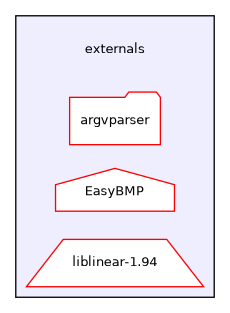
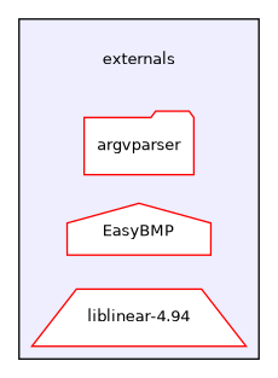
  digraph {
    compound=true
    rankdir=LR
    node [fontname=Helvetica fontsize=10 color=red fillcolor=white style=filled]
    n1 [label=externals shape=plaintext color="" fillcolor="" style=""]
    n2 [label=argvparser shape=folder]
    n3 [label=EasyBMP shape=house]
-   n4 [label="liblinear-1.94" shape=trapezium]
+   n4 [label="liblinear-4.94" shape=trapezium]
    subgraph cluster_1 {
      bgcolor="#eeeeff"
      pencolor=black
      n1
      n2
      n3
      n4
    }
  }
